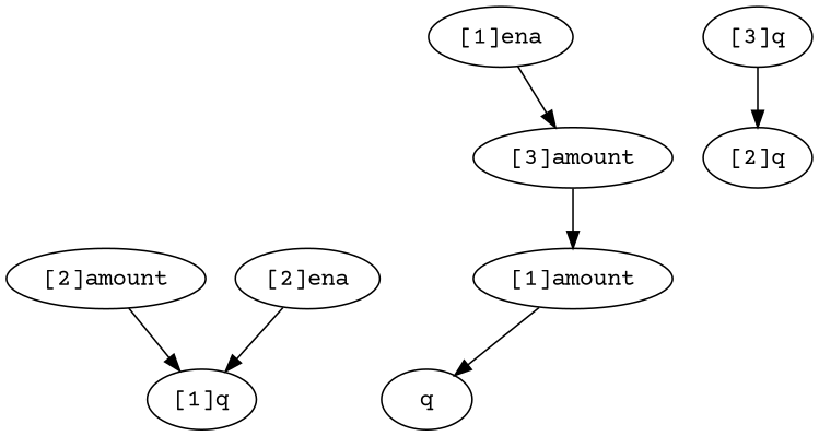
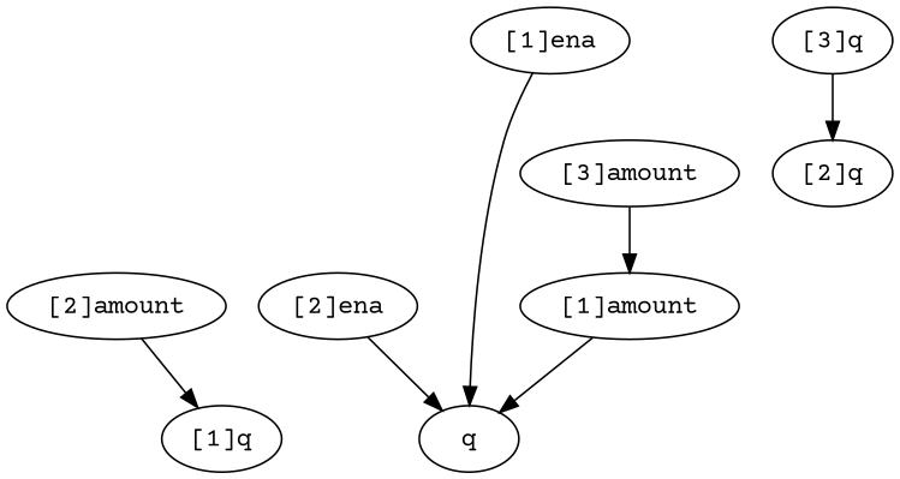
  strict digraph {
    fontname="Courier Prime"
    node [complexity=17 fontname="Courier Prime" importance=13.5 rank=0.794117647059]
    edge [fontname="Courier Prime"]
    "[1]q" [complexity=16 importance=3.33333333333 rank=0.208333333333]
    q [complexity=8 importance=0.666666666667 rank=0.0833333333333]
    "[3]q" [complexity=32 importance=56.6666666667 rank=1.77083333333]
    "[2]q" [complexity=24 importance=14.0 rank=0.583333333333]
    "[2]ena"
    "[1]ena" [complexity=9 importance=2.83333333333 rank=0.314814814815]
    "[3]amount" [complexity=25 importance=56.1666666667 rank=2.24666666667]
    "[1]amount" [complexity=9 importance=2.83333333333 rank=0.314814814815]
    "[2]amount"
    "[3]q" -> "[2]q"
-   "[2]ena" -> "[1]q"
-   "[1]ena" -> "[3]amount"
+   "[2]ena" -> q
+   "[1]ena" -> q
    "[3]amount" -> "[1]amount"
    "[1]amount" -> q
    "[2]amount" -> "[1]q"
  }
